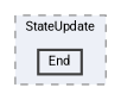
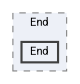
  digraph {
    compound=true
    fontname=Roboto
    n1 [color=grey25 fillcolor="#edf0f7" fontname=Roboto fontsize=10 height=0.2 label=End shape=box style="filled,bold" width=0.4]
    subgraph cluster_1 {
      bgcolor="#edf0f7"
      fontsize=10
-     label=StateUpdate
+     label=End
      pencolor=grey50
      style="filled,dashed"
      n1
    }
  }
